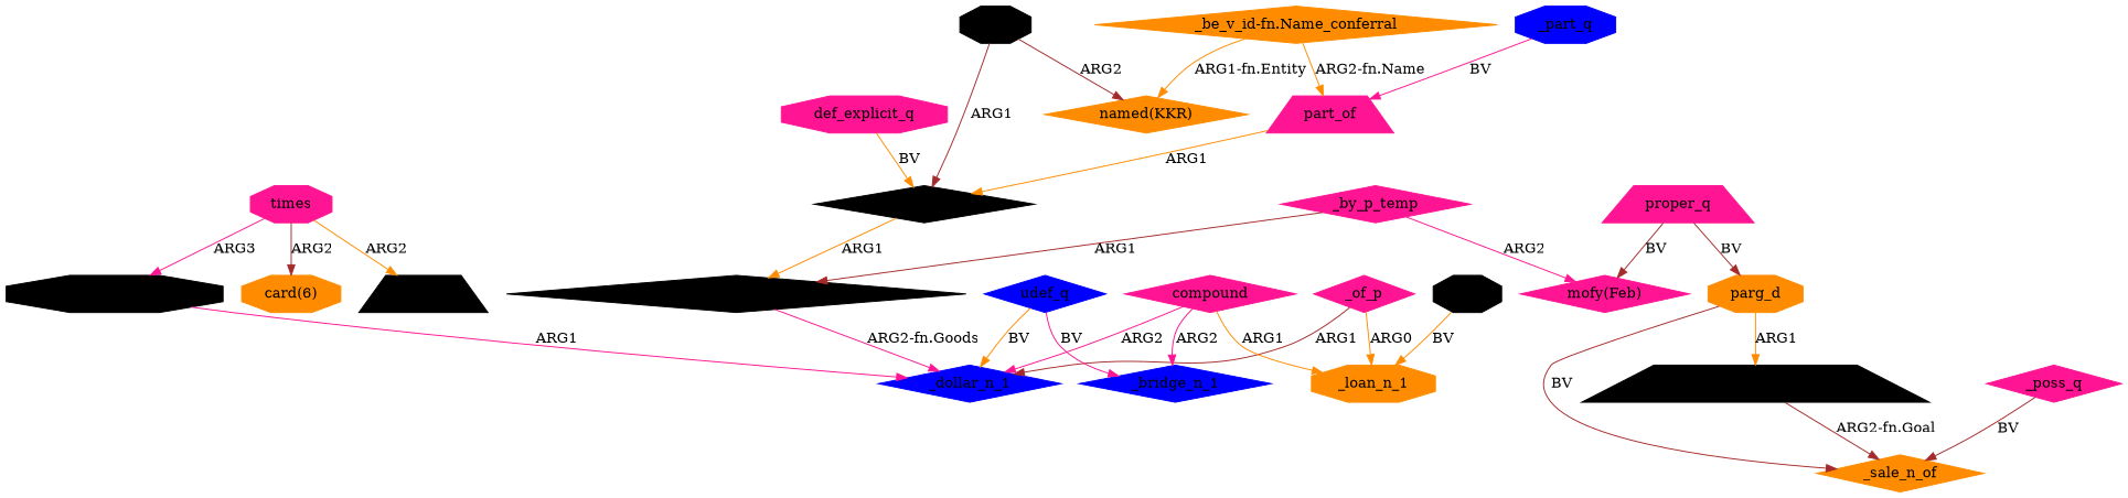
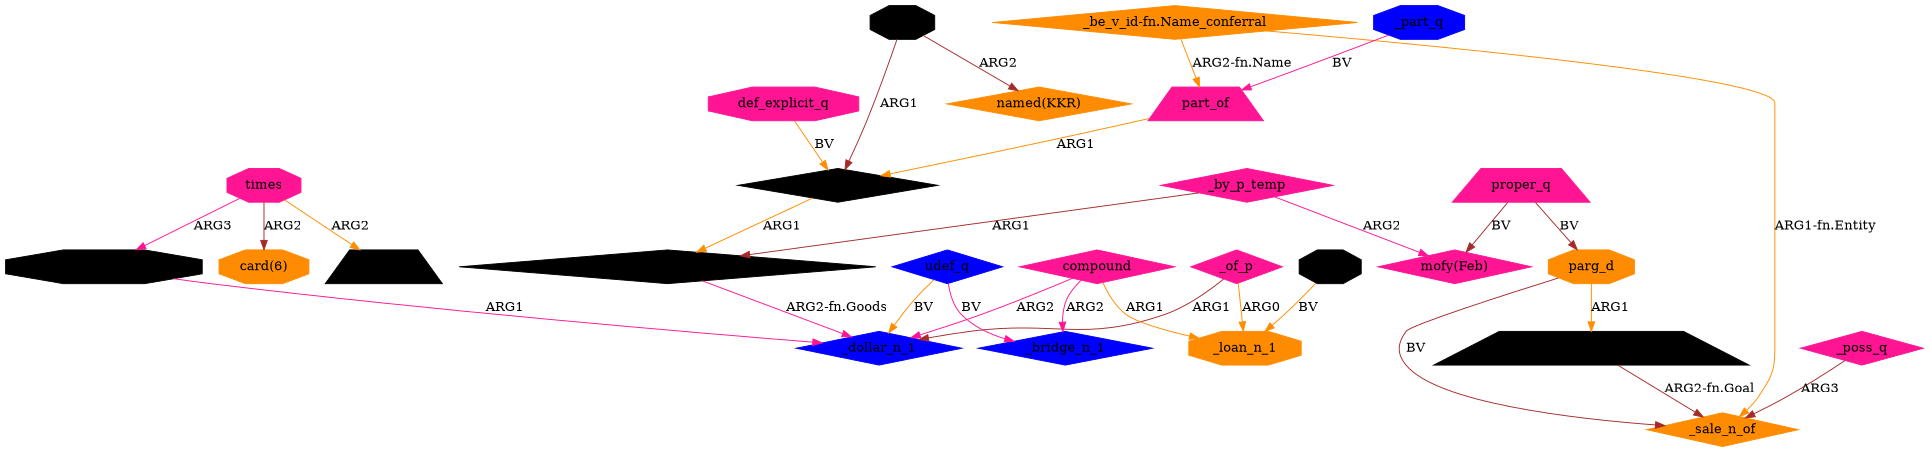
  digraph {
    node [color=deeppink shape=diamond style=filled]
    edge [color=darkorange]
    _dollar_n_1 [color=blue]
    _of_p
    _loan_n_1 [color=darkorange shape=octagon]
    "card(1000000000)" [color=black shape=octagon]
    udef_q [color=blue]
    _bridge_n_1 [color=blue]
    poss [color=black shape=octagon]
    "named(KKR)" [color=darkorange]
    _program_n_1 [color=black]
    "_pay_v_down-fn.Commerce_buy" [color=black]
    compound
    proper_q [shape=trapezium]
    "mofy(Feb)"
    parg_d [color=darkorange shape=octagon]
    times [shape=octagon]
    "card(5)" [color=black shape=trapezium]
    "card(6)" [color=darkorange shape=octagon]
    "_be_v_id-fn.Name_conferral" [color=darkorange]
    part_of [shape=trapezium]
    _sale_n_of [color=darkorange]
    "_expect_v_1-fn.Attempt" [color=black shape=trapezium]
    _a_q [color=black shape=octagon]
    _part_q [color=blue shape=octagon]
    _by_p_temp
    def_explicit_q [shape=octagon]
    n26 [label=_poss_q]
    _of_p -> _dollar_n_1 [color=brown label=ARG1]
    _of_p -> _loan_n_1 [label=ARG0]
    "card(1000000000)" -> _dollar_n_1 [color=deeppink label=ARG1]
    udef_q -> _dollar_n_1 [label=BV]
    udef_q -> _bridge_n_1 [color=deeppink label=BV]
    poss -> "named(KKR)" [color=brown label=ARG2]
    poss -> _program_n_1 [color=brown label=ARG1]
    _program_n_1 -> "_pay_v_down-fn.Commerce_buy" [label=ARG1]
    "_pay_v_down-fn.Commerce_buy" -> _dollar_n_1 [color=deeppink label="ARG2-fn.Goods"]
    compound -> _dollar_n_1 [color=deeppink label=ARG2]
    compound -> _loan_n_1 [label=ARG1]
    compound -> _bridge_n_1 [color=deeppink label=ARG2]
    proper_q -> "mofy(Feb)" [color=brown label=BV]
    proper_q -> parg_d [color=brown label=BV]
    parg_d -> _sale_n_of [color=brown label=BV]
    parg_d -> "_expect_v_1-fn.Attempt" [label=ARG1]
    times -> "card(1000000000)" [color=deeppink label=ARG3]
    times -> "card(5)" [label=ARG2]
    times -> "card(6)" [color=brown label=ARG2]
    "_be_v_id-fn.Name_conferral" -> part_of [label="ARG2-fn.Name"]
-   "_be_v_id-fn.Name_conferral" -> "named(KKR)" [label="ARG1-fn.Entity"]
+   "_be_v_id-fn.Name_conferral" -> _sale_n_of [label="ARG1-fn.Entity"]
    part_of -> _program_n_1 [label=ARG1]
    "_expect_v_1-fn.Attempt" -> _sale_n_of [color=brown label="ARG2-fn.Goal"]
    _a_q -> _loan_n_1 [label=BV]
    _part_q -> part_of [color=deeppink label=BV]
    _by_p_temp -> "_pay_v_down-fn.Commerce_buy" [color=brown label=ARG1]
    _by_p_temp -> "mofy(Feb)" [color=deeppink label=ARG2]
    def_explicit_q -> _program_n_1 [label=BV]
-   n26 -> _sale_n_of [color=brown label=BV]
+   n26 -> _sale_n_of [color=brown label=ARG3]
  }
